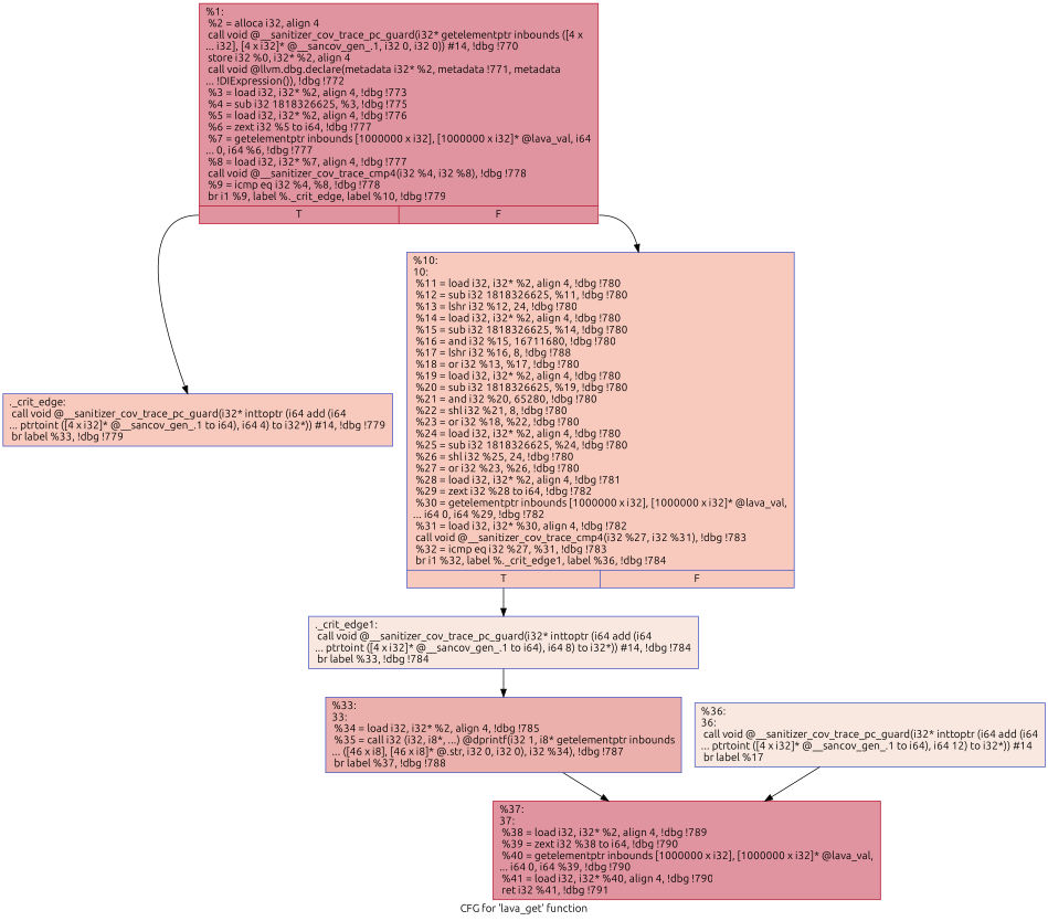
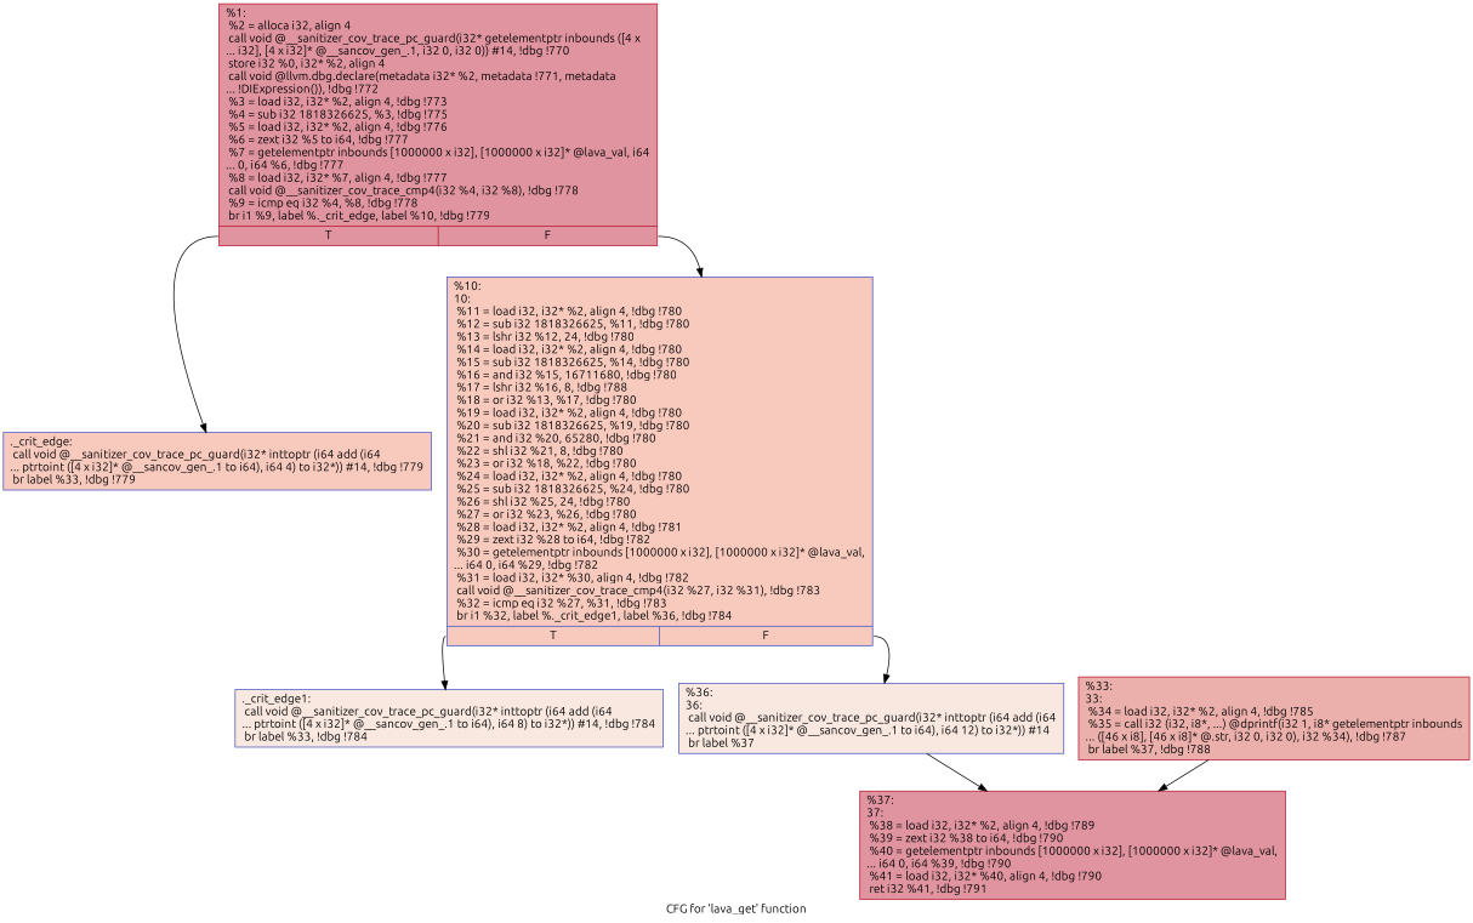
  digraph {
    fontname=Ubuntu
    label="CFG for 'lava_get' function"
    node [color="#3d50c3ff" fillcolor="#b70d2870" fontname=Ubuntu shape=record style=filled]
    edge [fontname=Ubuntu]
    n1 [color="#b70d28ff" label="{%1:\l  %2 = alloca i32, align 4\l  call void @__sanitizer_cov_trace_pc_guard(i32* getelementptr inbounds ([4 x\l... i32], [4 x i32]* @__sancov_gen_.1, i32 0, i32 0)) #14, !dbg !770\l  store i32 %0, i32* %2, align 4\l  call void @llvm.dbg.declare(metadata i32* %2, metadata !771, metadata\l... !DIExpression()), !dbg !772\l  %3 = load i32, i32* %2, align 4, !dbg !773\l  %4 = sub i32 1818326625, %3, !dbg !775\l  %5 = load i32, i32* %2, align 4, !dbg !776\l  %6 = zext i32 %5 to i64, !dbg !777\l  %7 = getelementptr inbounds [1000000 x i32], [1000000 x i32]* @lava_val, i64\l... 0, i64 %6, !dbg !777\l  %8 = load i32, i32* %7, align 4, !dbg !777\l  call void @__sanitizer_cov_trace_cmp4(i32 %4, i32 %8), !dbg !778\l  %9 = icmp eq i32 %4, %8, !dbg !778\l  br i1 %9, label %._crit_edge, label %10, !dbg !779\l|{<s0>T|<s1>F}}"]
    n2 [fillcolor="#ef886b70" label="{._crit_edge:                                      \l  call void @__sanitizer_cov_trace_pc_guard(i32* inttoptr (i64 add (i64\l... ptrtoint ([4 x i32]* @__sancov_gen_.1 to i64), i64 4) to i32*)) #14, !dbg !779\l  br label %33, !dbg !779\l}"]
    n3 [fillcolor="#ef886b70" label="{%10:\l10:                                               \l  %11 = load i32, i32* %2, align 4, !dbg !780\l  %12 = sub i32 1818326625, %11, !dbg !780\l  %13 = lshr i32 %12, 24, !dbg !780\l  %14 = load i32, i32* %2, align 4, !dbg !780\l  %15 = sub i32 1818326625, %14, !dbg !780\l  %16 = and i32 %15, 16711680, !dbg !780\l  %17 = lshr i32 %16, 8, !dbg !788\l  %18 = or i32 %13, %17, !dbg !780\l  %19 = load i32, i32* %2, align 4, !dbg !780\l  %20 = sub i32 1818326625, %19, !dbg !780\l  %21 = and i32 %20, 65280, !dbg !780\l  %22 = shl i32 %21, 8, !dbg !780\l  %23 = or i32 %18, %22, !dbg !780\l  %24 = load i32, i32* %2, align 4, !dbg !780\l  %25 = sub i32 1818326625, %24, !dbg !780\l  %26 = shl i32 %25, 24, !dbg !780\l  %27 = or i32 %23, %26, !dbg !780\l  %28 = load i32, i32* %2, align 4, !dbg !781\l  %29 = zext i32 %28 to i64, !dbg !782\l  %30 = getelementptr inbounds [1000000 x i32], [1000000 x i32]* @lava_val,\l... i64 0, i64 %29, !dbg !782\l  %31 = load i32, i32* %30, align 4, !dbg !782\l  call void @__sanitizer_cov_trace_cmp4(i32 %27, i32 %31), !dbg !783\l  %32 = icmp eq i32 %27, %31, !dbg !783\l  br i1 %32, label %._crit_edge1, label %36, !dbg !784\l|{<s0>T|<s1>F}}"]
    n4 [fillcolor="#f1ccb870" label="{._crit_edge1:                                     \l  call void @__sanitizer_cov_trace_pc_guard(i32* inttoptr (i64 add (i64\l... ptrtoint ([4 x i32]* @__sancov_gen_.1 to i64), i64 8) to i32*)) #14, !dbg !784\l  br label %33, !dbg !784\l}"]
-   n5 [fillcolor="#f1ccb870" label="{%36:\l36:                                               \l  call void @__sanitizer_cov_trace_pc_guard(i32* inttoptr (i64 add (i64\l... ptrtoint ([4 x i32]* @__sancov_gen_.1 to i64), i64 12) to i32*)) #14\l  br label %17\l}"]
-   n6 [fillcolor="#d24b4070" label="{%33:\l33:                                               \l  %34 = load i32, i32* %2, align 4, !dbg !785\l  %35 = call i32 (i32, i8*, ...) @dprintf(i32 1, i8* getelementptr inbounds\l... ([46 x i8], [46 x i8]* @.str, i32 0, i32 0), i32 %34), !dbg !787\l  br label %37, !dbg !788\l}"]
+   n5 [fillcolor="#f1ccb870" label="{%36:\l36:                                               \l  call void @__sanitizer_cov_trace_pc_guard(i32* inttoptr (i64 add (i64\l... ptrtoint ([4 x i32]* @__sancov_gen_.1 to i64), i64 12) to i32*)) #14\l  br label %37\l}"]
+   n6 [color="#b70d28ff" fillcolor="#d24b4070" label="{%33:\l33:                                               \l  %34 = load i32, i32* %2, align 4, !dbg !785\l  %35 = call i32 (i32, i8*, ...) @dprintf(i32 1, i8* getelementptr inbounds\l... ([46 x i8], [46 x i8]* @.str, i32 0, i32 0), i32 %34), !dbg !787\l  br label %37, !dbg !788\l}"]
    n7 [color="#b70d28ff" label="{%37:\l37:                                               \l  %38 = load i32, i32* %2, align 4, !dbg !789\l  %39 = zext i32 %38 to i64, !dbg !790\l  %40 = getelementptr inbounds [1000000 x i32], [1000000 x i32]* @lava_val,\l... i64 0, i64 %39, !dbg !790\l  %41 = load i32, i32* %40, align 4, !dbg !790\l  ret i32 %41, !dbg !791\l}"]
    n1 -> n2 [tailport=s0]
    n1 -> n3 [tailport=s1]
    n3 -> n4 [tailport=s0]
-   n4 -> n6
+   n3 -> n5 [tailport=s1]
    n5 -> n7
    n6 -> n7
  }
